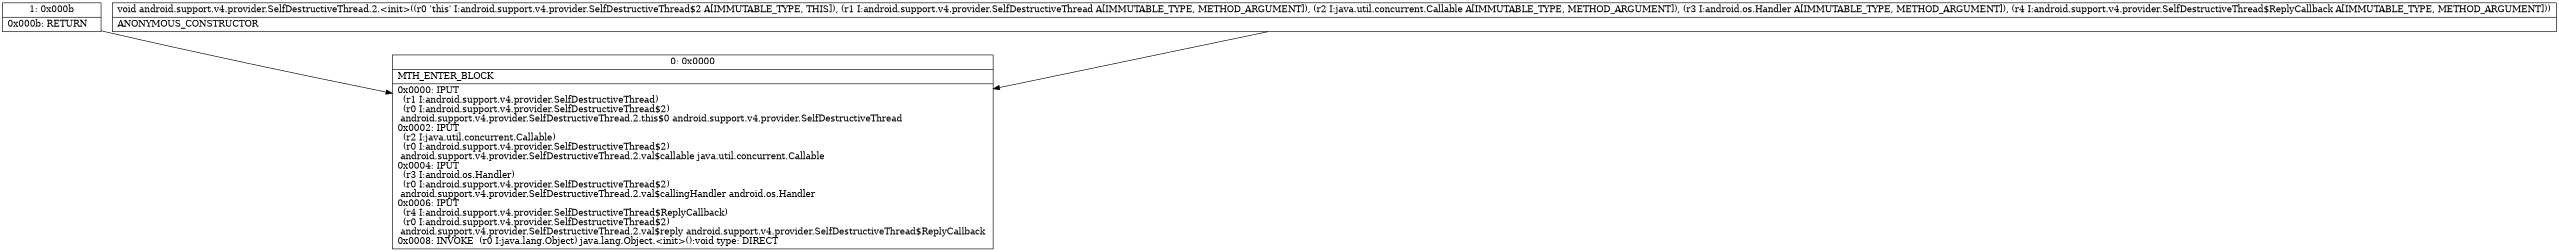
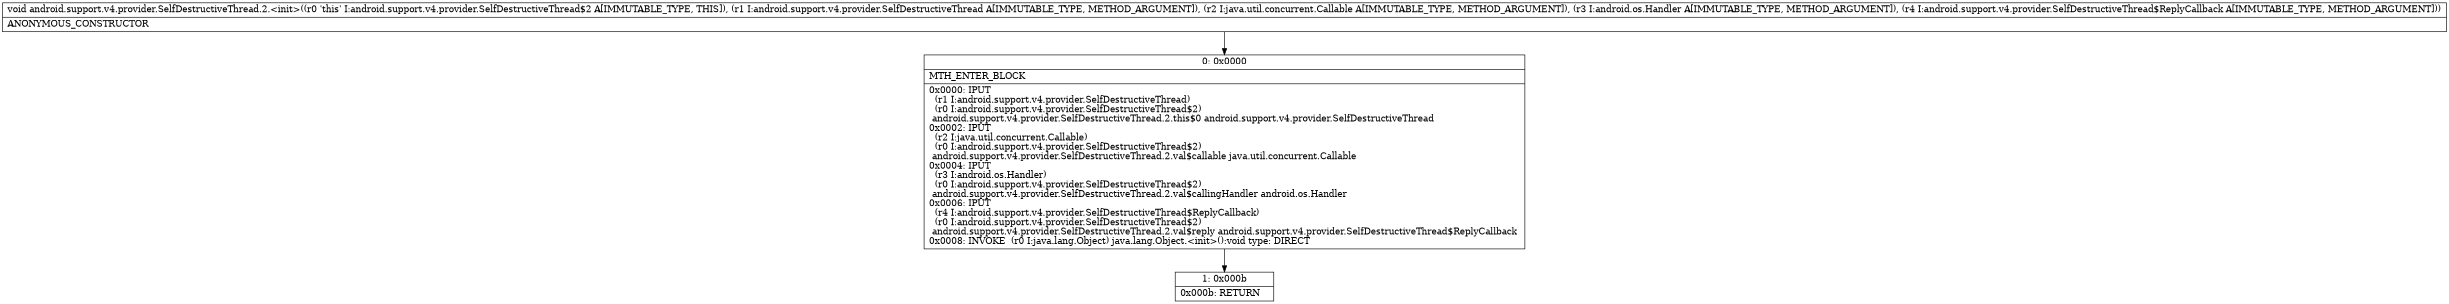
  digraph {
    node [shape=record]
    n1 [label="{0\:\ 0x0000|MTH_ENTER_BLOCK\l|0x0000: IPUT  \l  (r1 I:android.support.v4.provider.SelfDestructiveThread)\l  (r0 I:android.support.v4.provider.SelfDestructiveThread$2)\l android.support.v4.provider.SelfDestructiveThread.2.this$0 android.support.v4.provider.SelfDestructiveThread \l0x0002: IPUT  \l  (r2 I:java.util.concurrent.Callable)\l  (r0 I:android.support.v4.provider.SelfDestructiveThread$2)\l android.support.v4.provider.SelfDestructiveThread.2.val$callable java.util.concurrent.Callable \l0x0004: IPUT  \l  (r3 I:android.os.Handler)\l  (r0 I:android.support.v4.provider.SelfDestructiveThread$2)\l android.support.v4.provider.SelfDestructiveThread.2.val$callingHandler android.os.Handler \l0x0006: IPUT  \l  (r4 I:android.support.v4.provider.SelfDestructiveThread$ReplyCallback)\l  (r0 I:android.support.v4.provider.SelfDestructiveThread$2)\l android.support.v4.provider.SelfDestructiveThread.2.val$reply android.support.v4.provider.SelfDestructiveThread$ReplyCallback \l0x0008: INVOKE  (r0 I:java.lang.Object) java.lang.Object.\<init\>():void type: DIRECT \l}"]
    n2 [label="{1\:\ 0x000b|0x000b: RETURN   \l}"]
    n3 [label="{void android.support.v4.provider.SelfDestructiveThread.2.\<init\>((r0 'this' I:android.support.v4.provider.SelfDestructiveThread$2 A[IMMUTABLE_TYPE, THIS]), (r1 I:android.support.v4.provider.SelfDestructiveThread A[IMMUTABLE_TYPE, METHOD_ARGUMENT]), (r2 I:java.util.concurrent.Callable A[IMMUTABLE_TYPE, METHOD_ARGUMENT]), (r3 I:android.os.Handler A[IMMUTABLE_TYPE, METHOD_ARGUMENT]), (r4 I:android.support.v4.provider.SelfDestructiveThread$ReplyCallback A[IMMUTABLE_TYPE, METHOD_ARGUMENT]))  | ANONYMOUS_CONSTRUCTOR\l}"]
-   n2 -> n1
+   n1 -> n2
    n3 -> n1
  }
